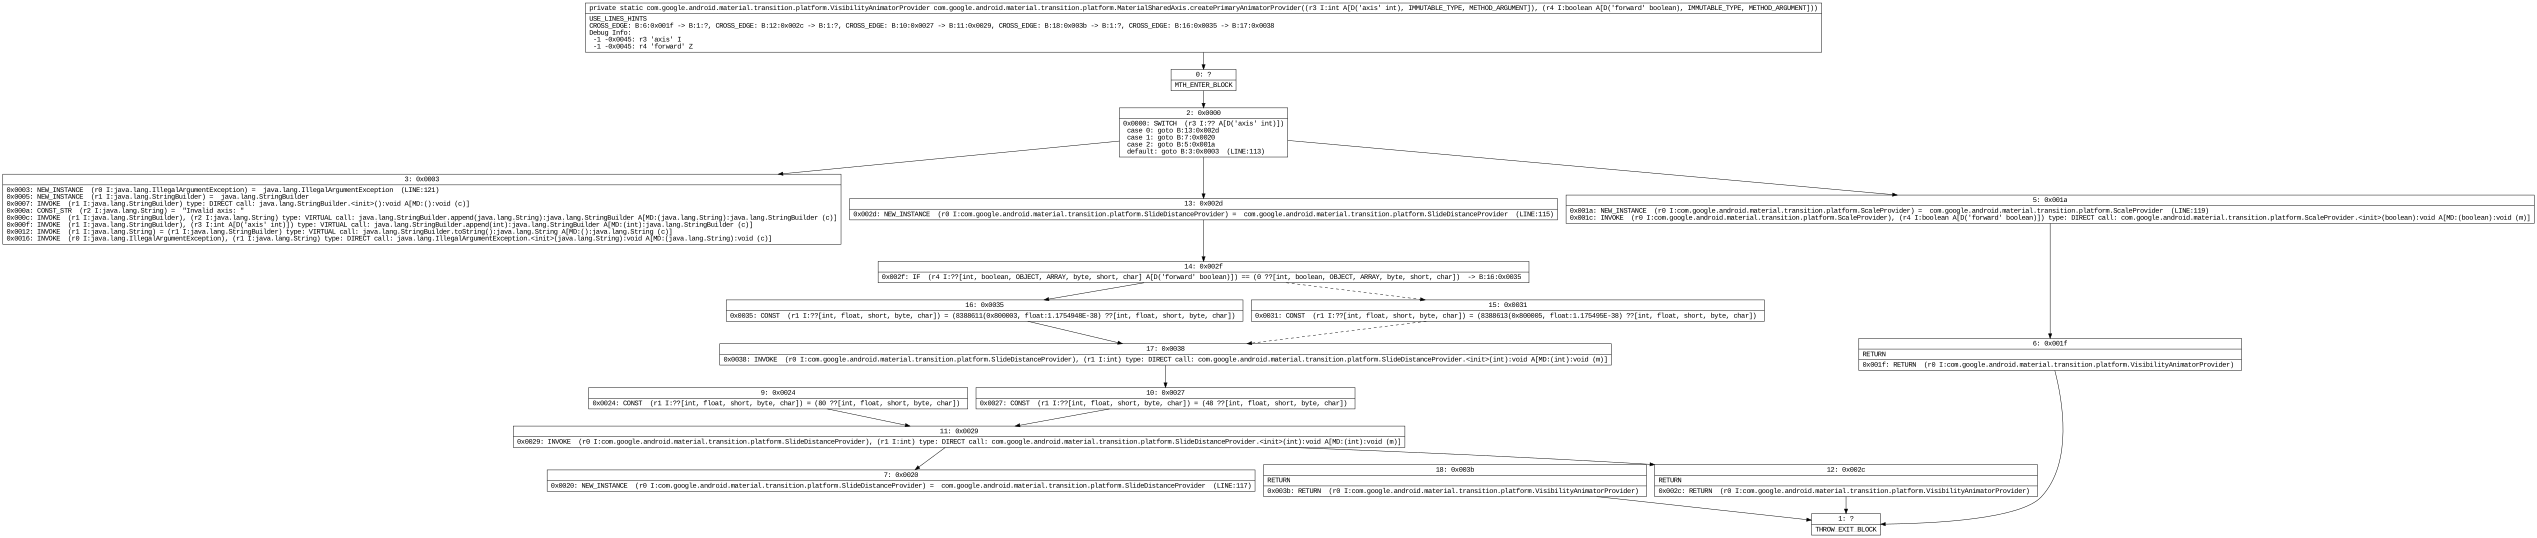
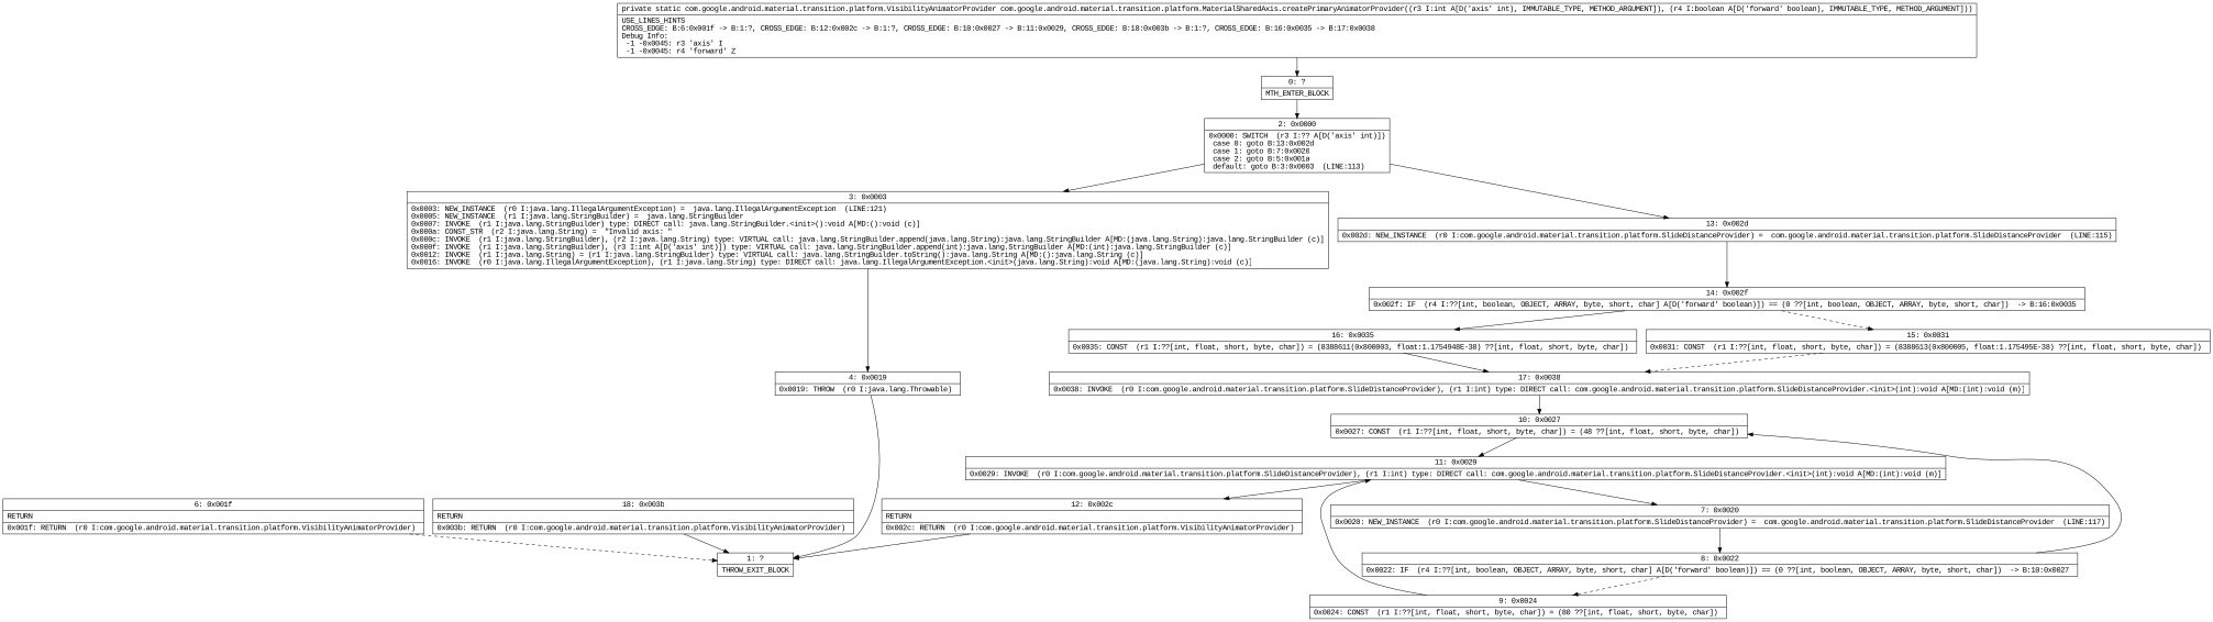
  digraph {
    fontname="Liberation Mono"
    node [fontname="Liberation Mono" shape=record]
    edge [fontname="Liberation Mono"]
    n1 [label="{0\:\ ?|MTH_ENTER_BLOCK\l}"]
    n2 [label="{2\:\ 0x0000|0x0000: SWITCH  (r3 I:?? A[D('axis' int)])\l case 0: goto B:13:0x002d\l case 1: goto B:7:0x0020\l case 2: goto B:5:0x001a\l default: goto B:3:0x0003  (LINE:113)\l}"]
    n3 [label="{3\:\ 0x0003|0x0003: NEW_INSTANCE  (r0 I:java.lang.IllegalArgumentException) =  java.lang.IllegalArgumentException  (LINE:121)\l0x0005: NEW_INSTANCE  (r1 I:java.lang.StringBuilder) =  java.lang.StringBuilder \l0x0007: INVOKE  (r1 I:java.lang.StringBuilder) type: DIRECT call: java.lang.StringBuilder.\<init\>():void A[MD:():void (c)]\l0x000a: CONST_STR  (r2 I:java.lang.String) =  \"Invalid axis: \" \l0x000c: INVOKE  (r1 I:java.lang.StringBuilder), (r2 I:java.lang.String) type: VIRTUAL call: java.lang.StringBuilder.append(java.lang.String):java.lang.StringBuilder A[MD:(java.lang.String):java.lang.StringBuilder (c)]\l0x000f: INVOKE  (r1 I:java.lang.StringBuilder), (r3 I:int A[D('axis' int)]) type: VIRTUAL call: java.lang.StringBuilder.append(int):java.lang.StringBuilder A[MD:(int):java.lang.StringBuilder (c)]\l0x0012: INVOKE  (r1 I:java.lang.String) = (r1 I:java.lang.StringBuilder) type: VIRTUAL call: java.lang.StringBuilder.toString():java.lang.String A[MD:():java.lang.String (c)]\l0x0016: INVOKE  (r0 I:java.lang.IllegalArgumentException), (r1 I:java.lang.String) type: DIRECT call: java.lang.IllegalArgumentException.\<init\>(java.lang.String):void A[MD:(java.lang.String):void (c)]\l}"]
-   n4 [label="{5\:\ 0x001a|0x001a: NEW_INSTANCE  (r0 I:com.google.android.material.transition.platform.ScaleProvider) =  com.google.android.material.transition.platform.ScaleProvider  (LINE:119)\l0x001c: INVOKE  (r0 I:com.google.android.material.transition.platform.ScaleProvider), (r4 I:boolean A[D('forward' boolean)]) type: DIRECT call: com.google.android.material.transition.platform.ScaleProvider.\<init\>(boolean):void A[MD:(boolean):void (m)]\l}"]
    n5 [label="{13\:\ 0x002d|0x002d: NEW_INSTANCE  (r0 I:com.google.android.material.transition.platform.SlideDistanceProvider) =  com.google.android.material.transition.platform.SlideDistanceProvider  (LINE:115)\l}"]
+   n6 [label="{4\:\ 0x0019|0x0019: THROW  (r0 I:java.lang.Throwable) \l}"]
    n7 [label="{6\:\ 0x001f|RETURN\l|0x001f: RETURN  (r0 I:com.google.android.material.transition.platform.VisibilityAnimatorProvider) \l}"]
    n8 [label="{7\:\ 0x0020|0x0020: NEW_INSTANCE  (r0 I:com.google.android.material.transition.platform.SlideDistanceProvider) =  com.google.android.material.transition.platform.SlideDistanceProvider  (LINE:117)\l}"]
+   n9 [label="{8\:\ 0x0022|0x0022: IF  (r4 I:??[int, boolean, OBJECT, ARRAY, byte, short, char] A[D('forward' boolean)]) == (0 ??[int, boolean, OBJECT, ARRAY, byte, short, char])  \-\> B:10:0x0027 \l}"]
    n10 [label="{14\:\ 0x002f|0x002f: IF  (r4 I:??[int, boolean, OBJECT, ARRAY, byte, short, char] A[D('forward' boolean)]) == (0 ??[int, boolean, OBJECT, ARRAY, byte, short, char])  \-\> B:16:0x0035 \l}"]
    n11 [label="{1\:\ ?|THROW_EXIT_BLOCK\l}"]
    n12 [label="{9\:\ 0x0024|0x0024: CONST  (r1 I:??[int, float, short, byte, char]) = (80 ??[int, float, short, byte, char]) \l}"]
    n13 [label="{10\:\ 0x0027|0x0027: CONST  (r1 I:??[int, float, short, byte, char]) = (48 ??[int, float, short, byte, char]) \l}"]
    n14 [label="{11\:\ 0x0029|0x0029: INVOKE  (r0 I:com.google.android.material.transition.platform.SlideDistanceProvider), (r1 I:int) type: DIRECT call: com.google.android.material.transition.platform.SlideDistanceProvider.\<init\>(int):void A[MD:(int):void (m)]\l}"]
    n15 [label="{12\:\ 0x002c|RETURN\l|0x002c: RETURN  (r0 I:com.google.android.material.transition.platform.VisibilityAnimatorProvider) \l}"]
    n16 [label="{15\:\ 0x0031|0x0031: CONST  (r1 I:??[int, float, short, byte, char]) = (8388613(0x800005, float:1.175495E\-38) ??[int, float, short, byte, char]) \l}"]
    n17 [label="{16\:\ 0x0035|0x0035: CONST  (r1 I:??[int, float, short, byte, char]) = (8388611(0x800003, float:1.1754948E\-38) ??[int, float, short, byte, char]) \l}"]
    n18 [label="{17\:\ 0x0038|0x0038: INVOKE  (r0 I:com.google.android.material.transition.platform.SlideDistanceProvider), (r1 I:int) type: DIRECT call: com.google.android.material.transition.platform.SlideDistanceProvider.\<init\>(int):void A[MD:(int):void (m)]\l}"]
    n19 [label="{18\:\ 0x003b|RETURN\l|0x003b: RETURN  (r0 I:com.google.android.material.transition.platform.VisibilityAnimatorProvider) \l}"]
    n20 [label="{private static com.google.android.material.transition.platform.VisibilityAnimatorProvider com.google.android.material.transition.platform.MaterialSharedAxis.createPrimaryAnimatorProvider((r3 I:int A[D('axis' int), IMMUTABLE_TYPE, METHOD_ARGUMENT]), (r4 I:boolean A[D('forward' boolean), IMMUTABLE_TYPE, METHOD_ARGUMENT]))  | USE_LINES_HINTS\lCROSS_EDGE: B:6:0x001f \-\> B:1:?, CROSS_EDGE: B:12:0x002c \-\> B:1:?, CROSS_EDGE: B:10:0x0027 \-\> B:11:0x0029, CROSS_EDGE: B:18:0x003b \-\> B:1:?, CROSS_EDGE: B:16:0x0035 \-\> B:17:0x0038\lDebug Info:\l  \-1 \-0x0045: r3 'axis' I\l  \-1 \-0x0045: r4 'forward' Z\l}"]
    n1 -> n2
    n2 -> n3
-   n2 -> n4
    n2 -> n5
-   n4 -> n7
+   n3 -> n6
    n5 -> n10
-   n7 -> n11
+   n6 -> n11
+   n7 -> n11 [style=dashed]
+   n8 -> n9
+   n9 -> n12 [style=dashed]
+   n9 -> n13
    n10 -> n16 [style=dashed]
    n10 -> n17
    n12 -> n14
    n13 -> n14
    n14 -> n8
    n14 -> n15
    n15 -> n11
    n16 -> n18 [style=dashed]
    n17 -> n18
    n18 -> n13
    n19 -> n11
    n20 -> n1
  }
